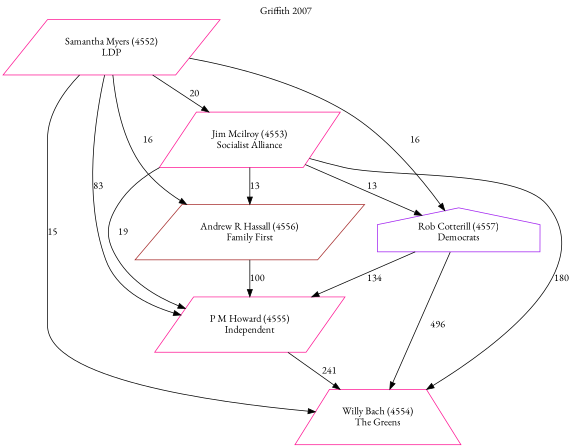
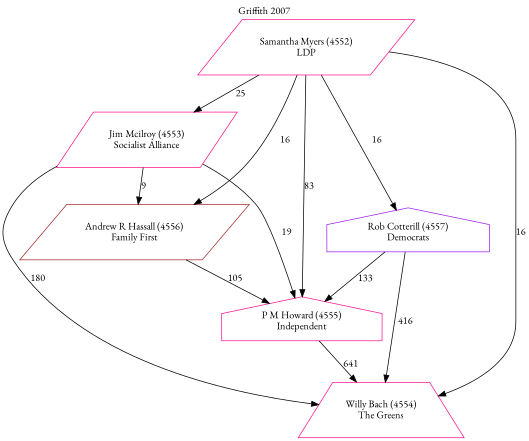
  digraph {
    fontname="EB Garamond"
    label="Griffith 2007"
    labelloc=t
    mclimit=10
    node [color=deeppink fontname="EB Garamond" shape=parallelogram]
    edge [fontname="EB Garamond"]
    n1 [color=brown label="Andrew R Hassall (4556)\nFamily First"]
-   n2 [label="P M Howard (4555)\nIndependent"]
+   n2 [label="P M Howard (4555)\nIndependent" shape=house]
    n3 [label="Willy Bach (4554)\nThe Greens" shape=trapezium]
    n4 [color=purple label="Rob Cotterill (4557)\nDemocrats" shape=house]
    n5 [label="Jim Mcilroy (4553)\nSocialist Alliance"]
    n6 [label="Samantha Myers (4552)\nLDP"]
-   n1 -> n2 [label=100]
-   n2 -> n3 [label=241]
-   n4 -> n2 [label=134]
-   n4 -> n3 [label=496]
-   n5 -> n1 [label=13]
+   n1 -> n2 [label=105]
+   n2 -> n3 [label=641]
+   n4 -> n2 [label=133]
+   n4 -> n3 [label=416]
+   n5 -> n1 [label=9]
    n5 -> n2 [label=19]
    n5 -> n3 [label=180]
-   n5 -> n4 [label=13]
    n6 -> n1 [label=16]
    n6 -> n2 [label=83]
-   n6 -> n3 [label=15]
+   n6 -> n3 [label=16]
    n6 -> n4 [label=16]
-   n6 -> n5 [label=20]
+   n6 -> n5 [label=25]
  }
